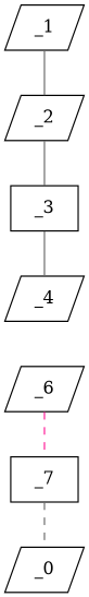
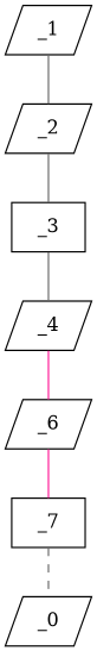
  graph {
    node [charge=0 chem=1 shape=parallelogram symbol="C  " y=0.25]
    edge [color=gray40 style=solid valence=1]
    _1 [chem=4 symbol="N  " x=7.1962 y=-0.25]
    _2 [x=6.3301]
    _3 [shape=box x=5.4641 y=0.75]
    _4 [x=4.5981]
    _6 [x=3.7321 y=0.75]
    _7 [shape=box x=2.866]
    n7 [chem=4 label=_0 symbol="N  " x=2 y=-0.25]
    _1 -- _2 [valence=3]
    _2 -- _3
    _3 -- _4
-   _6 -- _7 [color=deeppink style=dashed]
+   _4 -- _6 [color=deeppink]
+   _6 -- _7 [color=deeppink]
    _7 -- n7 [style=dashed valence=3]
  }
